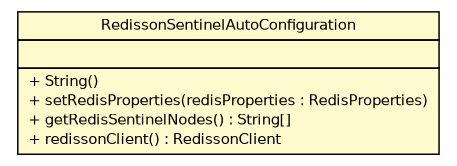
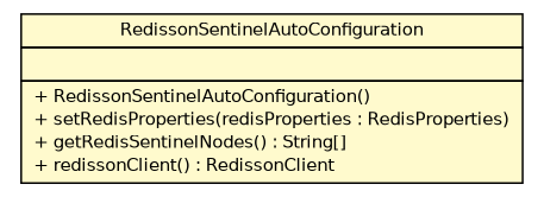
  digraph {
    nodesep=0.25
    ranksep=0.5
-   n1 [fontcolor=black fontname=Helvetica fontsize=10.0 label=<<table title="top.infra.cloudready.boot.RedissonSentinelAutoConfiguration" border="0" cellborder="1" cellspacing="0" cellpadding="2" port="p" bgcolor="lemonChiffon" href="./RedissonSentinelAutoConfiguration.html"> 		<tr><td><table border="0" cellspacing="0" cellpadding="1"> <tr><td align="center" balign="center"> RedissonSentinelAutoConfiguration </td></tr> 		</table></td></tr> 		<tr><td><table border="0" cellspacing="0" cellpadding="1"> <tr><td align="left" balign="left">  </td></tr> 		</table></td></tr> 		<tr><td><table border="0" cellspacing="0" cellpadding="1"> <tr><td align="left" balign="left"> + String() </td></tr> <tr><td align="left" balign="left"> + setRedisProperties(redisProperties : RedisProperties) </td></tr> <tr><td align="left" balign="left"> + getRedisSentinelNodes() : String[] </td></tr> <tr><td align="left" balign="left"> + redissonClient() : RedissonClient </td></tr> 		</table></td></tr> 		</table>> shape=plaintext]
+   n1 [fontcolor=black fontname=Helvetica fontsize=10.0 label=<<table title="top.infra.cloudready.boot.RedissonSentinelAutoConfiguration" border="0" cellborder="1" cellspacing="0" cellpadding="2" port="p" bgcolor="lemonChiffon" href="./RedissonSentinelAutoConfiguration.html"> 		<tr><td><table border="0" cellspacing="0" cellpadding="1"> <tr><td align="center" balign="center"> RedissonSentinelAutoConfiguration </td></tr> 		</table></td></tr> 		<tr><td><table border="0" cellspacing="0" cellpadding="1"> <tr><td align="left" balign="left">  </td></tr> 		</table></td></tr> 		<tr><td><table border="0" cellspacing="0" cellpadding="1"> <tr><td align="left" balign="left"> + RedissonSentinelAutoConfiguration() </td></tr> <tr><td align="left" balign="left"> + setRedisProperties(redisProperties : RedisProperties) </td></tr> <tr><td align="left" balign="left"> + getRedisSentinelNodes() : String[] </td></tr> <tr><td align="left" balign="left"> + redissonClient() : RedissonClient </td></tr> 		</table></td></tr> 		</table>> shape=plaintext]
  }
